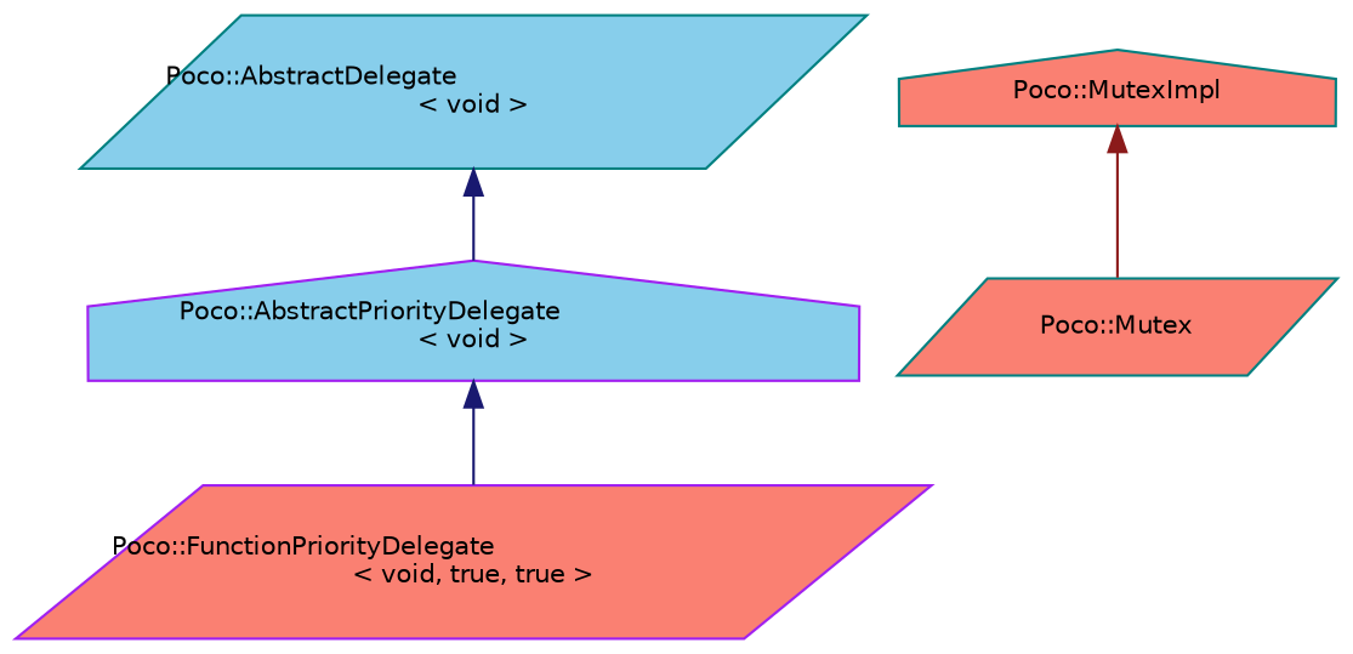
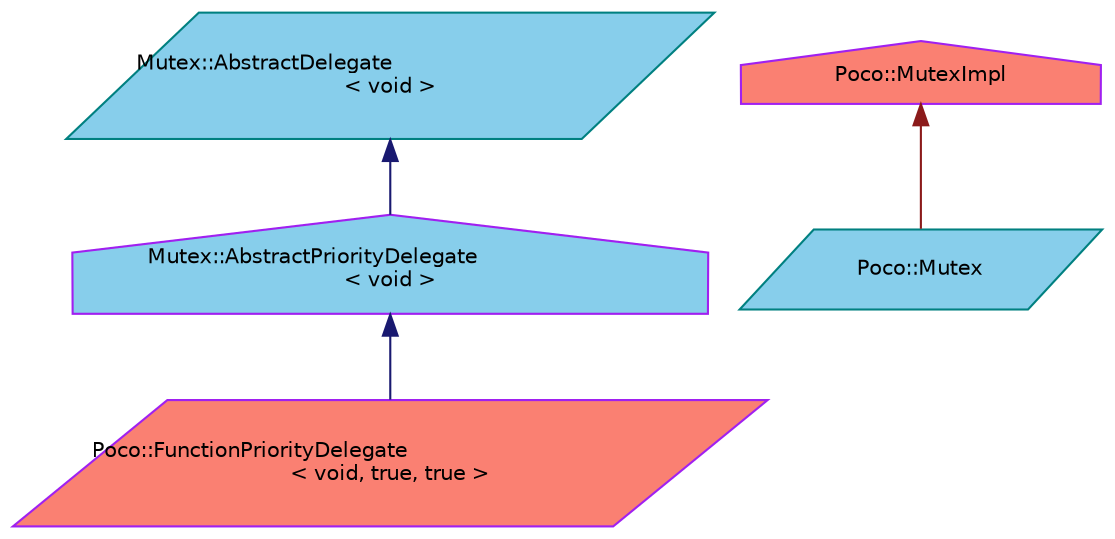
  digraph {
    node [color=purple fillcolor=salmon fontname=Helvetica fontsize=10 shape=parallelogram style=filled]
    edge [color=midnightblue dir=back fontname=Helvetica fontsize=10 labelfontname=Helvetica labelfontsize=10 style=solid]
    n1 [fontcolor=black height=0.2 label="Poco::FunctionPriorityDelegate\l\< void, true, true \>" width=0.4]
-   n2 [fillcolor=skyblue height=0.2 label="Poco::AbstractPriorityDelegate\l\< void \>" shape=house width=0.4]
-   n3 [color=teal fillcolor=skyblue height=0.2 label="Poco::AbstractDelegate\l\< void \>" width=0.4]
-   n4 [color=teal height=0.2 label="Poco::Mutex" width=0.4]
-   n5 [color=teal height=0.2 label="Poco::MutexImpl" shape=house width=0.4]
+   n2 [fillcolor=skyblue height=0.2 label="Mutex::AbstractPriorityDelegate\l\< void \>" shape=house width=0.4]
+   n3 [color=teal fillcolor=skyblue height=0.2 label="Mutex::AbstractDelegate\l\< void \>" width=0.4]
+   n4 [color=teal fillcolor=skyblue height=0.2 label="Poco::Mutex" width=0.4]
+   n5 [height=0.2 label="Poco::MutexImpl" shape=house width=0.4]
    n2 -> n1
    n3 -> n2
    n5 -> n4 [color=firebrick4]
  }
